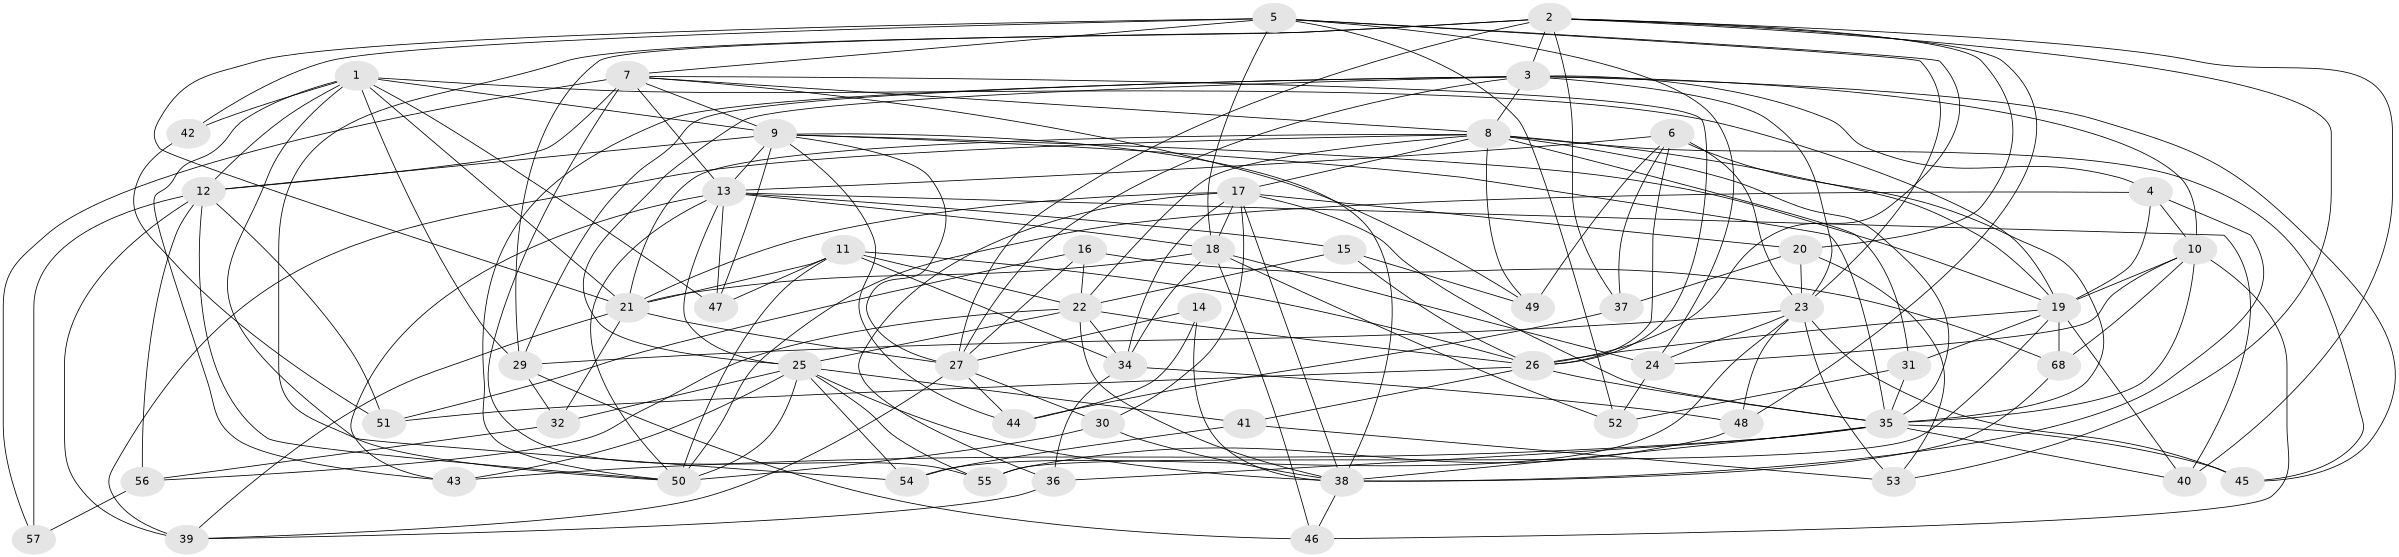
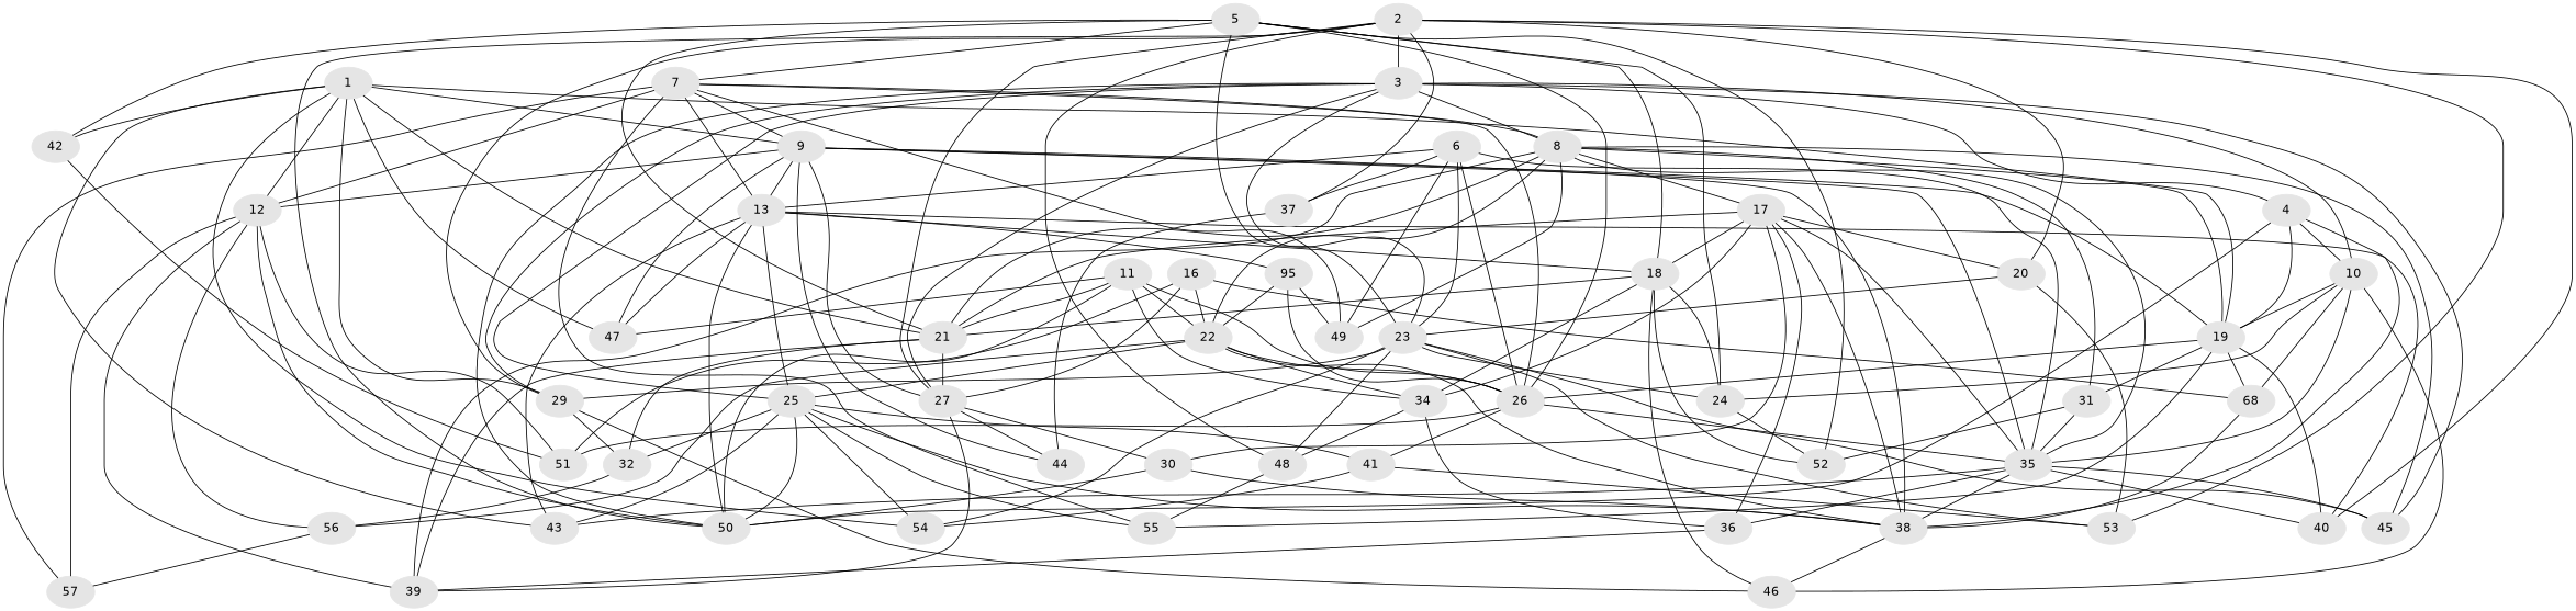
  graph {
    fontname="DejaVu Sans"
    node [color=gray90 fontname="DejaVu Sans" style=filled]
    edge [fontname="DejaVu Sans" weight=1.0]
    1
    9
    12
    19
    21
    29
    42
    43
    47
    54
    27
    38
    13
    35
    44
    50
    57
    39
    51
    56
    40
    26
    55
    31
    n25 [label=68]
    32
    46
    2
    3
    20
    37
    48
    53
    4
    8
    10
    23
    25
    45
    30
    49
    17
    22
    24
    41
    5
    7
    18
    52
    34
    6
-   15
+   15 [label=95]
    36
    11
-   14
    16
    1 -- 9
    1 -- 12
    1 -- 19
    1 -- 21 [weight=2.0]
    1 -- 29
    1 -- 42
    1 -- 43
    1 -- 47
    1 -- 54
    9 -- 12
    9 -- 19
    9 -- 47
    9 -- 27
    9 -- 38
    9 -- 13
    9 -- 35
    9 -- 44
    12 -- 50
    12 -- 57
    12 -- 39
    12 -- 51
    12 -- 56
    19 -- 40
    19 -- 26
    19 -- 55
    19 -- 31
    19 -- n25
    21 -- 27 [weight=2.0]
    21 -- 39 [weight=2.0]
    21 -- 32
    29 -- 32
    29 -- 46
    42 -- 51
    27 -- 44
    27 -- 39
    27 -- 30
    38 -- 46
    13 -- 43
    13 -- 47
    13 -- 50
    13 -- 40
    13 -- 25
    13 -- 18
    13 -- 15
    35 -- 43
    35 -- 38
    35 -- 40
    35 -- 45
    35 -- 36
    56 -- 57
    26 -- 35
    26 -- 51
    26 -- 41
    31 -- 35
    31 -- 52
    n25 -- 38
    32 -- 56
    2 -- 29
    2 -- 27
    2 -- 50
    2 -- 40
    2 -- 3 [weight=2.0]
    2 -- 20
    2 -- 37
    2 -- 48
    2 -- 53
    3 -- 29
    3 -- 27
    3 -- 50
    3 -- 4 [weight=2.0]
    3 -- 8
    3 -- 10
    3 -- 23
    3 -- 25
    3 -- 45
-   20 -- 37
    20 -- 53
    20 -- 23 [weight=2.0]
    37 -- 44
    48 -- 55
    4 -- 19
    4 -- 38
    4 -- 50
    4 -- 10
    8 -- 19 [weight=2.0]
    8 -- 21
    8 -- 35
    8 -- 39
    8 -- 31
    8 -- 45
    8 -- 49
    8 -- 17
    8 -- 22
    10 -- 19 [weight=2.0]
    10 -- 35
    10 -- n25
    10 -- 46
    10 -- 24
    23 -- 29 [weight=2.0]
    23 -- 54
    23 -- 48
    23 -- 53
    23 -- 45
    23 -- 24
    25 -- 43
    25 -- 54
    25 -- 38
    25 -- 50
    25 -- 55
    25 -- 32
    25 -- 41
    30 -- 38
    30 -- 50
    17 -- 21
    17 -- 38
    17 -- 35
    17 -- 20
    17 -- 30
    17 -- 18 [weight=2.0]
    17 -- 34
    17 -- 36
    22 -- 38
    22 -- 56 [weight=2.0]
    22 -- 26
    22 -- 25
    22 -- 34
    24 -- 52
    41 -- 54
    41 -- 53
    5 -- 21
    5 -- 42
    5 -- 26
    5 -- 23
    5 -- 24
    5 -- 7
    5 -- 18
    5 -- 52
    7 -- 9
    7 -- 12 [weight=3.0]
    7 -- 13
    7 -- 57
    7 -- 26
    7 -- 55
    7 -- 8
    7 -- 49
    18 -- 21
    18 -- 46
    18 -- 24 [weight=2.0]
    18 -- 52
    18 -- 34 [weight=3.0]
    34 -- 48
    34 -- 36
    6 -- 13
    6 -- 35
    6 -- 26
    6 -- 37
    6 -- 23
    6 -- 49
    15 -- 26
    15 -- 49
    15 -- 22
    36 -- 39
    11 -- 21
    11 -- 47
    11 -- 50
    11 -- 26
    11 -- 22
    11 -- 34
-   14 -- 27
-   14 -- 38
-   14 -- 44
    16 -- 27
    16 -- 51
    16 -- n25
    16 -- 22
  }
